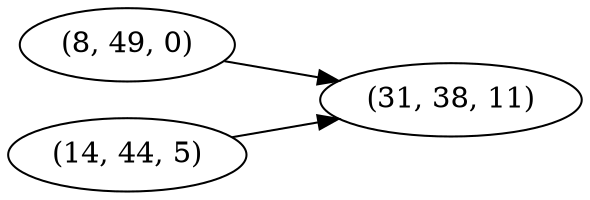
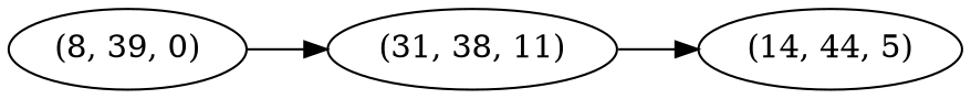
  digraph {
    rankdir=LR
-   "(8, 49, 0)"
+   "(8, 49, 0)" [label="(8, 39, 0)"]
    "(31, 38, 11)"
    "(14, 44, 5)"
    "(8, 49, 0)" -> "(31, 38, 11)"
-   "(14, 44, 5)" -> "(31, 38, 11)"
+   "(31, 38, 11)" -> "(14, 44, 5)"
  }
